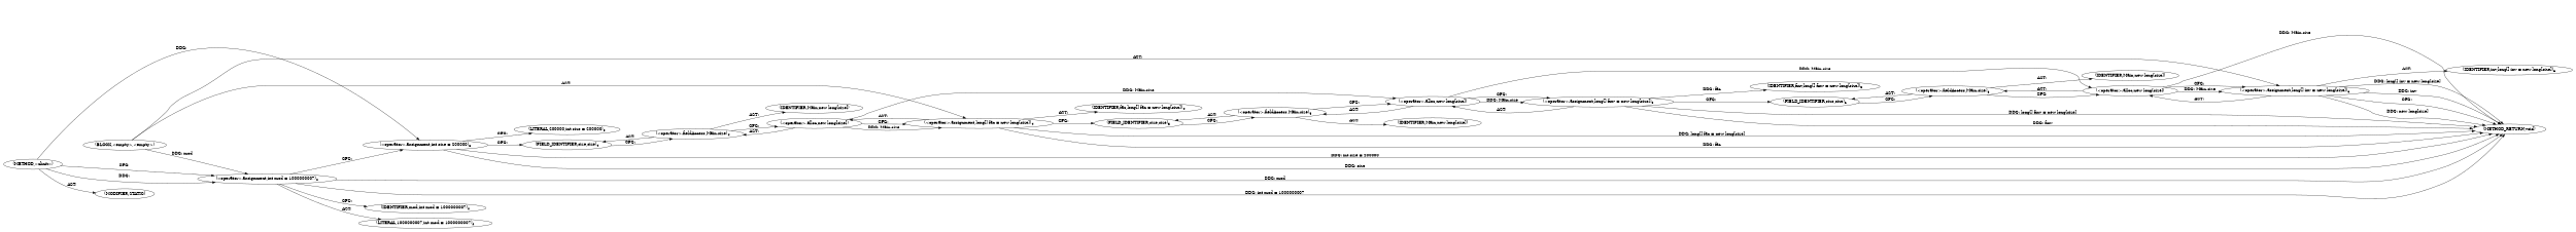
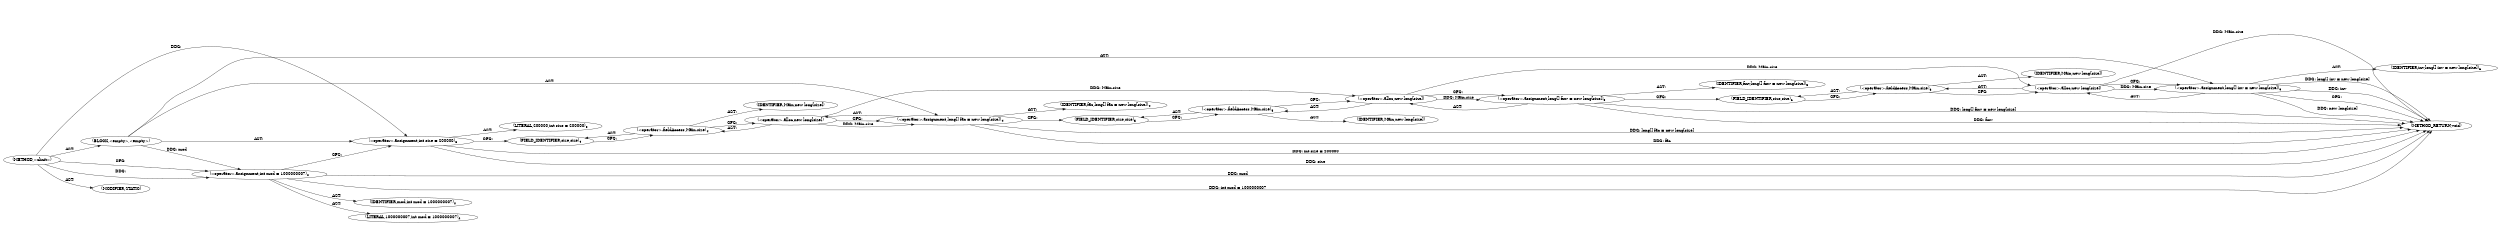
  digraph {
    rankdir=LR
    n1 [label=<(METHOD,&lt;clinit&gt;)>]
    n2 [label=<(BLOCK,&lt;empty&gt;,&lt;empty&gt;)>]
    n3 [label=<(&lt;operator&gt;.assignment,int mod = 1000000007)<SUB>2</SUB>>]
    n4 [label=<(&lt;operator&gt;.assignment,int size = 200000)<SUB>3</SUB>>]
    n5 [label=<(MODIFIER,STATIC)>]
    n6 [label=<(&lt;operator&gt;.assignment,long[] fac = new long[size])<SUB>4</SUB>>]
    n7 [label=<(&lt;operator&gt;.assignment,long[] inv = new long[size])<SUB>6</SUB>>]
    n8 [label=<(METHOD_RETURN,void)>]
    n9 [label=<(IDENTIFIER,mod,int mod = 1000000007)<SUB>2</SUB>>]
    n10 [label=<(LITERAL,1000000007,int mod = 1000000007)<SUB>2</SUB>>]
    n11 [label=<(LITERAL,200000,int size = 200000)<SUB>3</SUB>>]
    n12 [label=<(FIELD_IDENTIFIER,size,size)<SUB>4</SUB>>]
    n13 [label=<(IDENTIFIER,fac,long[] fac = new long[size])<SUB>4</SUB>>]
    n14 [label=<(&lt;operator&gt;.alloc,new long[size])>]
    n15 [label=<(FIELD_IDENTIFIER,size,size)<SUB>5</SUB>>]
    n16 [label=<(&lt;operator&gt;.assignment,long[] finv = new long[size])<SUB>5</SUB>>]
    n17 [label=<(&lt;operator&gt;.alloc,new long[size])>]
    n18 [label=<(IDENTIFIER,finv,long[] finv = new long[size])<SUB>5</SUB>>]
    n19 [label=<(FIELD_IDENTIFIER,size,size)<SUB>6</SUB>>]
    n20 [label=<(&lt;operator&gt;.alloc,new long[size])>]
    n21 [label=<(IDENTIFIER,inv,long[] inv = new long[size])<SUB>6</SUB>>]
    n22 [label=<(&lt;operator&gt;.fieldAccess,Main.size)<SUB>4</SUB>>]
    n23 [label=<(&lt;operator&gt;.fieldAccess,Main.size)<SUB>5</SUB>>]
    n24 [label=<(IDENTIFIER,Main,new long[size])>]
    n25 [label=<(&lt;operator&gt;.fieldAccess,Main.size)<SUB>6</SUB>>]
    n26 [label=<(IDENTIFIER,Main,new long[size])>]
    n27 [label=<(IDENTIFIER,Main,new long[size])>]
+   n1 -> n2 [label="AST: "]
    n1 -> n3 [label="CFG: "]
    n1 -> n3 [label="DDG: "]
    n1 -> n4 [label="DDG: "]
    n1 -> n5 [label="AST: "]
    n2 -> n3 [label="DDG: mod"]
+   n2 -> n4 [label="AST: "]
    n2 -> n6 [label="AST: "]
    n2 -> n7 [label="AST: "]
    n3 -> n4 [label="CFG: "]
    n3 -> n8 [label="DDG: int mod = 1000000007"]
    n3 -> n8 [label="DDG: mod"]
-   n3 -> n9 [label="CFG: "]
+   n3 -> n9 [label="AST: "]
    n3 -> n10 [label="AST: "]
    n4 -> n8 [label="DDG: int size = 200000"]
    n4 -> n8 [label="DDG: size"]
-   n4 -> n11 [label="CFG: "]
+   n4 -> n11 [label="AST: "]
    n4 -> n12 [label="CFG: "]
    n6 -> n8 [label="DDG: long[] fac = new long[size]"]
    n6 -> n8 [label="DDG: fac"]
    n6 -> n13 [label="AST: "]
    n6 -> n14 [label="AST: "]
    n6 -> n15 [label="CFG: "]
    n7 -> n8 [label="CFG: "]
    n7 -> n8 [label="DDG: new long[size]"]
    n7 -> n8 [label="DDG: long[] inv = new long[size]"]
    n7 -> n8 [label="DDG: inv"]
    n7 -> n20 [label="AST: "]
    n7 -> n21 [label="AST: "]
    n12 -> n22 [label="CFG: "]
    n14 -> n6 [label="CFG: "]
    n14 -> n6 [label="DDG: Main.size"]
    n14 -> n17 [label="DDG: Main.size"]
    n14 -> n22 [label="AST: "]
    n15 -> n23 [label="CFG: "]
    n16 -> n8 [label="DDG: long[] finv = new long[size]"]
    n16 -> n8 [label="DDG: finv"]
    n16 -> n17 [label="AST: "]
-   n16 -> n18 [label="DDG: fac"]
+   n16 -> n18 [label="AST: "]
    n16 -> n19 [label="CFG: "]
    n17 -> n16 [label="CFG: "]
    n17 -> n16 [label="DDG: Main.size"]
    n17 -> n20 [label="DDG: Main.size"]
    n17 -> n23 [label="AST: "]
    n19 -> n25 [label="CFG: "]
    n20 -> n7 [label="CFG: "]
    n20 -> n7 [label="DDG: Main.size"]
    n20 -> n8 [label="DDG: Main.size"]
    n20 -> n25 [label="AST: "]
    n22 -> n12 [label="AST: "]
    n22 -> n14 [label="CFG: "]
    n22 -> n24 [label="AST: "]
    n23 -> n15 [label="AST: "]
    n23 -> n17 [label="CFG: "]
    n23 -> n26 [label="AST: "]
    n25 -> n19 [label="AST: "]
    n25 -> n20 [label="CFG: "]
    n25 -> n27 [label="AST: "]
  }
